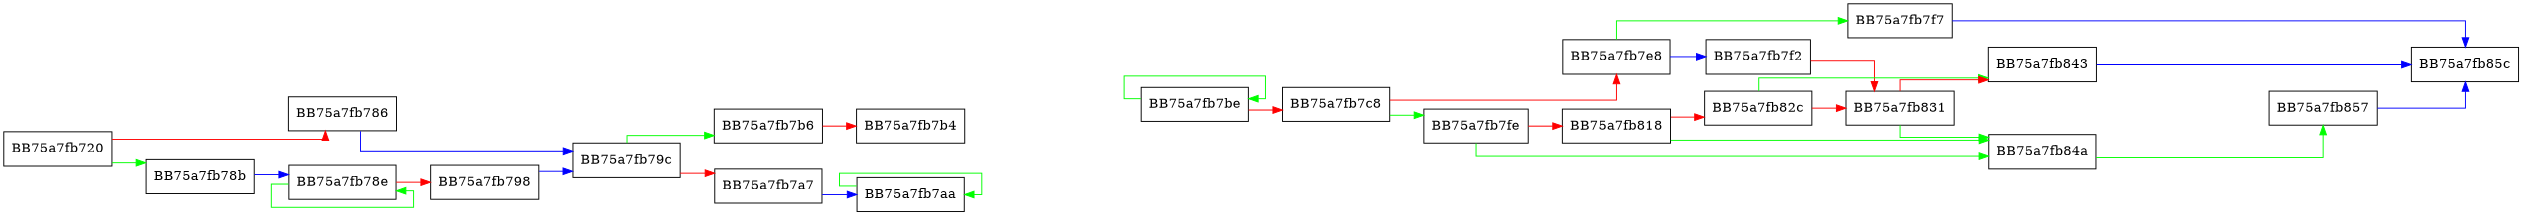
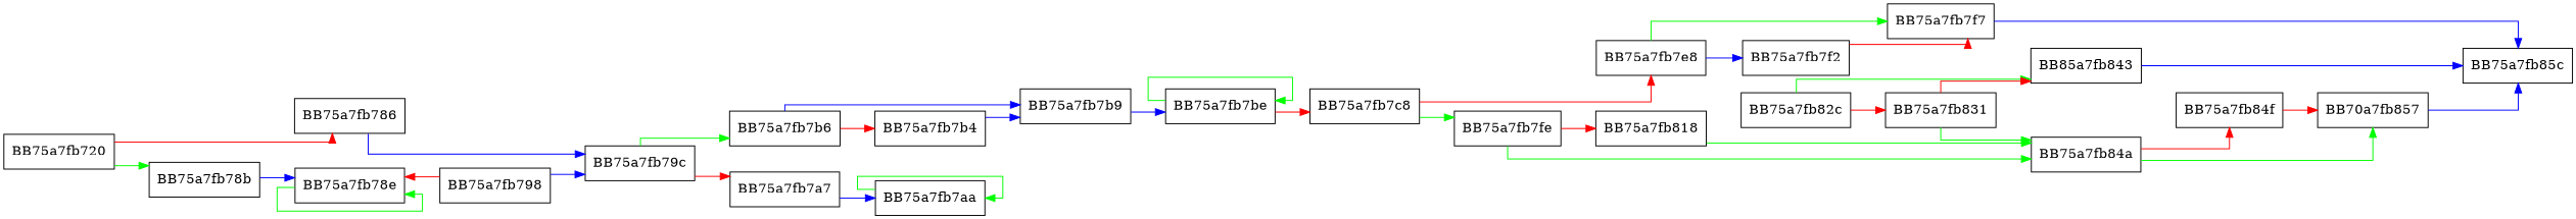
  digraph {
    rankdir=LR
    splines=ortho
    node [shape=box]
    edge [color=red]
    BB75a7fb720
    BB75a7fb78b
    BB75a7fb786
    BB75a7fb78e
    BB75a7fb79c
    BB75a7fb798
    BB75a7fb7b6
    BB75a7fb7a7
+   BB75a7fb7b9
    BB75a7fb7b4
    BB75a7fb7aa
    BB75a7fb7be
    BB75a7fb7c8
    BB75a7fb7fe
    BB75a7fb7e8
    BB75a7fb84a
    BB75a7fb818
    BB75a7fb7f7
    BB75a7fb7f2
-   BB75a7fb857
+   BB75a7fb857 [label=BB70a7fb857]
+   BB75a7fb84f
    BB75a7fb82c
    BB75a7fb85c
-   BB75a7fb843
+   BB75a7fb843 [label=BB85a7fb843]
    BB75a7fb831
    BB75a7fb720 -> BB75a7fb78b [color=green]
    BB75a7fb720 -> BB75a7fb786
    BB75a7fb78b -> BB75a7fb78e [color=blue]
    BB75a7fb786 -> BB75a7fb79c [color=blue]
    BB75a7fb78e -> BB75a7fb78e [color=green]
-   BB75a7fb78e -> BB75a7fb798
+   BB75a7fb798 -> BB75a7fb78e
    BB75a7fb79c -> BB75a7fb7b6 [color=green]
    BB75a7fb79c -> BB75a7fb7a7
    BB75a7fb798 -> BB75a7fb79c [color=blue]
+   BB75a7fb7b6 -> BB75a7fb7b9 [color=blue]
    BB75a7fb7b6 -> BB75a7fb7b4
    BB75a7fb7a7 -> BB75a7fb7aa [color=blue]
+   BB75a7fb7b9 -> BB75a7fb7be [color=blue]
+   BB75a7fb7b4 -> BB75a7fb7b9 [color=blue]
    BB75a7fb7aa -> BB75a7fb7aa [color=green]
    BB75a7fb7be -> BB75a7fb7be [color=green]
    BB75a7fb7be -> BB75a7fb7c8
    BB75a7fb7c8 -> BB75a7fb7fe [color=green]
    BB75a7fb7c8 -> BB75a7fb7e8
    BB75a7fb7fe -> BB75a7fb84a [color=green]
    BB75a7fb7fe -> BB75a7fb818
    BB75a7fb7e8 -> BB75a7fb7f7 [color=green]
    BB75a7fb7e8 -> BB75a7fb7f2 [color=blue]
    BB75a7fb84a -> BB75a7fb857 [color=green]
+   BB75a7fb84a -> BB75a7fb84f
    BB75a7fb818 -> BB75a7fb84a [color=green]
-   BB75a7fb818 -> BB75a7fb82c
    BB75a7fb7f7 -> BB75a7fb85c [color=blue]
-   BB75a7fb7f2 -> BB75a7fb831
+   BB75a7fb7f2 -> BB75a7fb7f7
    BB75a7fb857 -> BB75a7fb85c [color=blue]
+   BB75a7fb84f -> BB75a7fb857
    BB75a7fb82c -> BB75a7fb843 [color=green]
    BB75a7fb82c -> BB75a7fb831
    BB75a7fb843 -> BB75a7fb85c [color=blue]
    BB75a7fb831 -> BB75a7fb84a [color=green]
    BB75a7fb831 -> BB75a7fb843
  }
